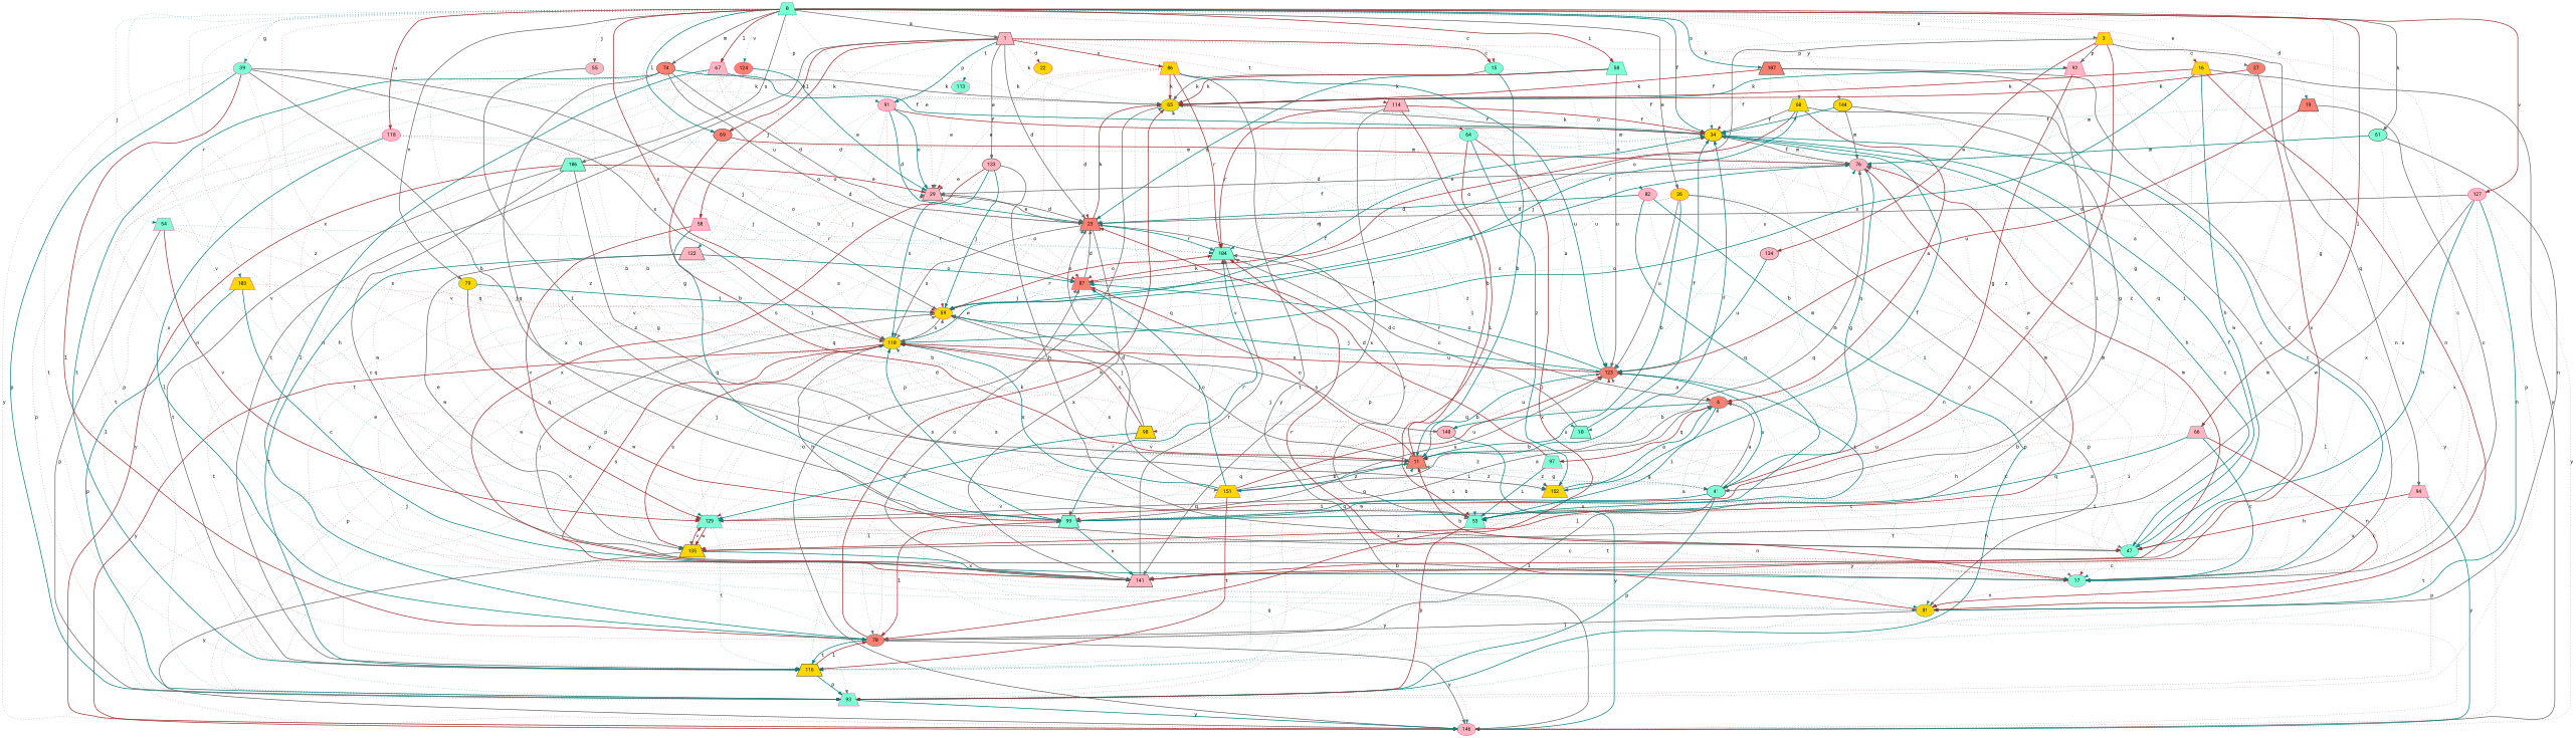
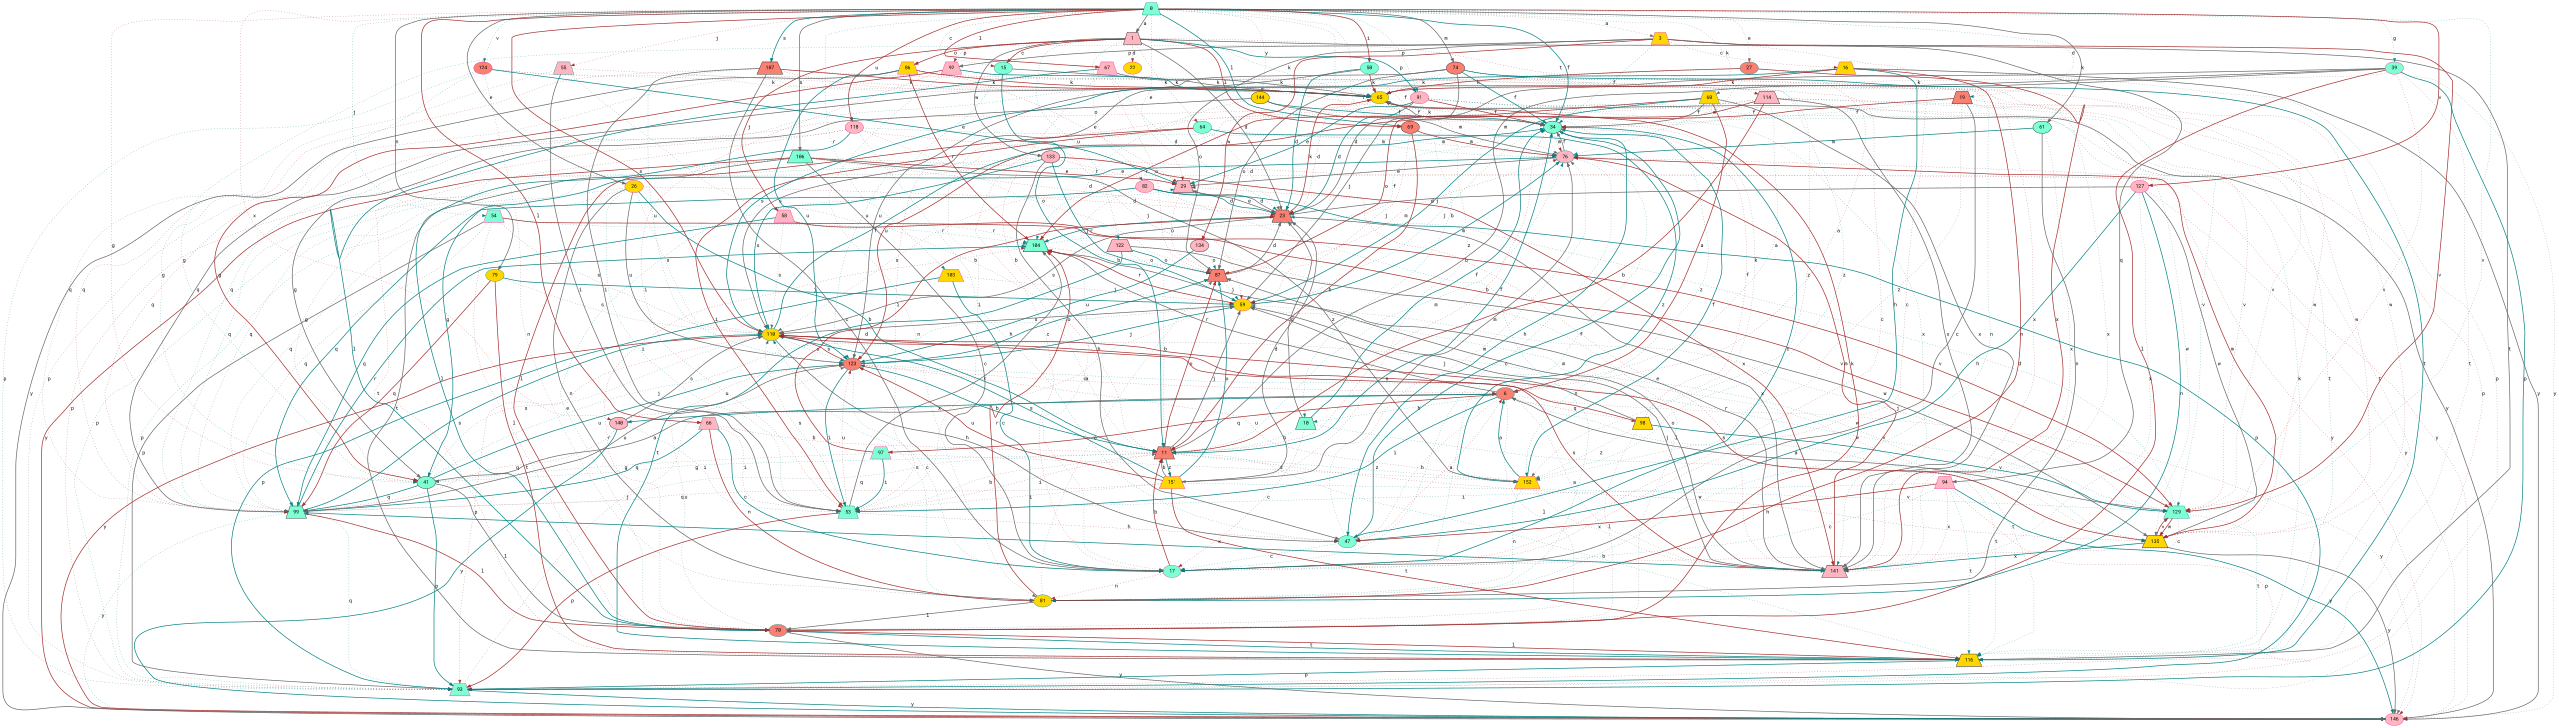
  strict digraph {
    fontname="Roboto Mono"
    node [color=deeppink fillcolor=aquamarine fontname="Roboto Mono" shape=trapezium style=filled]
    edge [color=teal fontname="Roboto Mono" style=dotted]
    0 [color=teal]
    1 [color=black fillcolor=lightpink]
    3 [fillcolor=gold]
    10 [color=black]
    15 [color=teal shape=ellipse]
    19 [color=black fillcolor=salmon]
    26 [fillcolor=gold shape=ellipse]
    27 [color=teal fillcolor=salmon shape=ellipse]
    29 [color=black fillcolor=lightpink]
-   34 [color=black fillcolor=gold shape=ellipse]
+   34 [color=black shape=ellipse]
    39 [shape=ellipse]
    41 [color=black shape=ellipse]
-   50 [color=teal]
+   50 [color=teal shape=ellipse]
    54
-   55 [color=teal fillcolor=lightpink shape=ellipse]
+   55 [color=teal fillcolor=lightpink]
    60 [color=teal fillcolor=gold]
    61 [color=black shape=ellipse]
    66 [color=teal fillcolor=lightpink]
    67 [fillcolor=lightpink]
    69 [color=black fillcolor=salmon shape=ellipse]
    74 [color=black fillcolor=salmon shape=ellipse]
    79 [color=teal fillcolor=gold shape=ellipse]
    91 [fillcolor=lightpink shape=ellipse]
    103 [fillcolor=gold]
    106 [color=black]
    107 [color=black fillcolor=salmon]
    110 [color=teal fillcolor=gold shape=ellipse]
    118 [fillcolor=lightpink shape=ellipse]
    124 [fillcolor=salmon shape=ellipse]
    127 [fillcolor=lightpink shape=ellipse]
    129 [color=teal]
    140 [color=black fillcolor=lightpink shape=ellipse]
    144 [color=black fillcolor=gold shape=ellipse]
    151 [fillcolor=gold]
    22 [fillcolor=gold shape=ellipse]
    23 [color=black fillcolor=salmon]
    58 [fillcolor=lightpink]
    64 [color=teal shape=ellipse]
    65 [color=teal fillcolor=gold shape=ellipse]
    82 [fillcolor=lightpink shape=ellipse]
    86 [fillcolor=gold]
    92 [fillcolor=lightpink]
-   113 [shape=ellipse]
    114 [color=black fillcolor=lightpink]
    116 [color=black fillcolor=gold]
    122 [color=black fillcolor=lightpink]
    133 [color=black fillcolor=lightpink shape=ellipse]
    16 [fillcolor=gold]
    17 [shape=ellipse]
-   87 [fillcolor=salmon]
+   87 [color=black fillcolor=salmon]
    94 [fillcolor=lightpink]
    134 [color=black fillcolor=lightpink shape=ellipse]
    11 [color=black fillcolor=salmon]
    123 [color=teal fillcolor=salmon shape=ellipse]
    135 [color=black fillcolor=gold]
    152 [fillcolor=gold]
    141 [color=black fillcolor=lightpink]
    53 [color=teal]
    99 [color=black]
    81 [color=teal fillcolor=gold shape=ellipse]
    93
    6 [color=teal fillcolor=salmon shape=ellipse]
    47 [color=teal shape=ellipse]
    59 [fillcolor=gold shape=ellipse]
    76 [color=teal fillcolor=lightpink shape=ellipse]
    70 [color=teal fillcolor=salmon shape=ellipse]
    146 [fillcolor=lightpink shape=ellipse]
    104 [color=black]
    97
    98 [color=black fillcolor=gold]
    0 -> 1 [color=gray40 label=a style=bold]
    0 -> 3 [color=gray40 label=a]
    0 -> 10 [label=b]
    0 -> 15 [color=brown label=c]
    0 -> 19 [label=d]
    0 -> 26 [color=gray40 label=e style=bold]
    0 -> 27 [color=gray40 label=e]
    0 -> 29 [color=brown label=e]
    0 -> 34 [label=f style=bold]
    0 -> 39 [label=g]
    0 -> 41 [color=brown label=g]
    0 -> 50 [color=brown label=i style=bold]
    0 -> 54 [label=j]
    0 -> 55 [color=brown label=j]
    0 -> 60 [color=gray40 label=k]
    0 -> 61 [color=gray40 label=k style=bold]
    0 -> 66 [color=brown label=l style=bold]
    0 -> 67 [color=brown label=l style=bold]
    0 -> 69 [label=l style=bold]
    0 -> 74 [color=gray40 label=m style=bold]
    0 -> 79 [color=gray40 label=n style=bold]
    0 -> 91 [label=p]
    0 -> 103 [label=r]
    0 -> 106 [color=gray40 label=s style=bold]
    0 -> 107 [label=s style=bold]
    0 -> 110 [color=brown label=s style=bold]
    0 -> 118 [color=brown label=u style=bold]
    0 -> 124 [label=v]
    0 -> 127 [color=brown label=v style=bold]
    0 -> 129 [label=v]
    0 -> 140 [color=brown label=x]
    0 -> 144 [color=gray40 label=y]
    0 -> 151 [color=gray40 label=z]
    1 -> 15 [color=brown label=c style=bold]
    1 -> 69 [color=brown label=l style=bold]
    1 -> 91 [label=p style=bold]
    1 -> 22 [color=brown label=d]
    1 -> 23 [color=gray40 label=d style=bold]
    1 -> 58 [color=brown label=j style=bold]
    1 -> 64 [color=brown label=k]
    1 -> 65 [label=k]
    1 -> 82 [label=o]
    1 -> 86 [color=brown label=o style=bold]
    1 -> 92 [color=brown label=p]
-   1 -> 113 [label=t]
    1 -> 114 [color=brown label=t]
    1 -> 116 [color=gray40 label=t style=bold]
    1 -> 122 [label=u]
    1 -> 133 [color=gray40 label=w style=bold]
    3 -> 34 [label=f]
    3 -> 41 [label=g]
    3 -> 129 [color=brown label=v style=bold]
    3 -> 92 [color=gray40 label=p style=bold]
    3 -> 16 [color=brown label=c]
    3 -> 17 [color=brown label=c]
    3 -> 87 [color=gray40 label=o style=bold]
    3 -> 94 [color=gray40 label=q style=bold]
    3 -> 134 [color=brown label=w style=bold]
    10 -> 34 [label=f style=bold]
    10 -> 23 [color=gray40 label=d style=bold]
    10 -> 116 [label=t]
    10 -> 17 [color=brown label=c]
    10 -> 11 [label=b]
    15 -> 65 [color=gray40 label=k style=bold]
    15 -> 11 [label=b style=bold]
    15 -> 123 [label=u]
    19 -> 34 [label=f]
    19 -> 17 [color=gray40 label=c style=bold]
    19 -> 123 [color=brown label=u style=bold]
    19 -> 135 [color=brown label=w]
    19 -> 152 [color=gray40 label=z]
    19 -> 141 [color=gray40 label=x]
    26 -> 110 [color=gray40 label=s]
    26 -> 23 [color=brown label=d]
    26 -> 11 [label=b style=bold]
    26 -> 123 [color=gray40 label=u style=bold]
    26 -> 53 [label=i]
    26 -> 99 [color=gray40 label=q]
    26 -> 81 [color=gray40 label=n style=bold]
    26 -> 93 [label=p]
    27 -> 65 [color=brown label=k style=bold]
    27 -> 141 [color=brown label=x style=bold]
    27 -> 99 [label=q]
    27 -> 6 [color=brown label=a]
    29 -> 23 [color=gray40 label=d style=bold]
    29 -> 87 [color=brown label=o]
    34 -> 65 [label=k]
    34 -> 17 [label=c style=bold]
    34 -> 11 [color=brown label=b]
    34 -> 47 [label=h style=bold]
    34 -> 59 [label=j]
    34 -> 76 [color=brown label=m]
    39 -> 110 [color=gray40 label=s style=bold]
    39 -> 129 [color=brown label=v]
    39 -> 65 [color=gray40 label=k]
    39 -> 116 [color=gray40 label=t]
    39 -> 11 [color=gray40 label=b style=bold]
    39 -> 93 [label=p style=bold]
    39 -> 59 [color=gray40 label=j style=bold]
    39 -> 70 [color=brown label=l style=bold]
    39 -> 146 [color=gray40 label=y]
    41 -> 110 [color=gray40 label=s]
    41 -> 123 [label=u style=bold]
    41 -> 99 [label=q style=bold]
    41 -> 93 [label=p style=bold]
    41 -> 6 [color=gray40 label=a style=bold]
    41 -> 59 [label=j]
    41 -> 70 [color=gray40 label=l style=bold]
    50 -> 34 [label=f]
    50 -> 23 [label=d style=bold]
    50 -> 65 [color=brown label=k style=bold]
    50 -> 17 [color=brown label=c]
    50 -> 123 [color=gray40 label=u style=bold]
    54 -> 110 [color=brown label=s]
    54 -> 129 [color=brown label=v style=bold]
    54 -> 99 [color=gray40 label=q]
    54 -> 93 [color=gray40 label=p style=bold]
    54 -> 70 [color=brown label=l]
    54 -> 104 [label=r]
    55 -> 65 [color=brown label=k]
    55 -> 11 [color=gray40 label=b]
    55 -> 53 [color=gray40 label=i style=bold]
    55 -> 99 [color=gray40 label=q]
    60 -> 34 [color=gray40 label=f style=bold]
    60 -> 87 [color=brown label=o style=bold]
    60 -> 141 [color=gray40 label=x style=bold]
    60 -> 6 [color=brown label=a style=bold]
    60 -> 59 [label=j style=bold]
    61 -> 141 [color=gray40 label=x]
    61 -> 81 [color=gray40 label=n style=bold]
    61 -> 76 [label=m style=bold]
    66 -> 17 [label=c style=bold]
    66 -> 11 [color=brown label=b]
    66 -> 53 [color=brown label=i]
    66 -> 99 [label=q style=bold]
    66 -> 81 [color=brown label=n style=bold]
    67 -> 23 [label=d]
    67 -> 65 [color=gray40 label=k style=bold]
    67 -> 87 [color=brown label=o]
    67 -> 11 [color=brown label=b]
    67 -> 152 [color=gray40 label=z]
    67 -> 70 [label=l style=bold]
    69 -> 11 [color=brown label=b style=bold]
    69 -> 59 [color=brown label=j]
    69 -> 76 [color=brown label=m style=bold]
    74 -> 34 [label=f style=bold]
    74 -> 23 [color=gray40 label=d style=bold]
    74 -> 65 [label=k]
    74 -> 116 [label=t style=bold]
    74 -> 87 [color=gray40 label=o style=bold]
    74 -> 141 [color=brown label=x]
    74 -> 99 [color=gray40 label=q style=bold]
    74 -> 81 [label=n]
    79 -> 110 [color=gray40 label=s]
-   79 -> 116 [color=brown label=t]
+   79 -> 116 [color=brown label=t style=bold]
    79 -> 99 [color=brown label=q style=bold]
    79 -> 59 [label=j style=bold]
    91 -> 29 [label=e style=bold]
    91 -> 34 [color=brown label=f style=bold]
    91 -> 129 [label=v]
    91 -> 23 [label=d style=bold]
    91 -> 116 [color=gray40 label=t]
    91 -> 141 [label=x]
    91 -> 53 [color=brown label=i]
    103 -> 17 [label=c style=bold]
    103 -> 93 [label=p style=bold]
    103 -> 59 [color=brown label=j]
    106 -> 29 [color=brown label=e style=bold]
    106 -> 41 [color=gray40 label=g]
    106 -> 23 [color=brown label=d]
    106 -> 116 [color=gray40 label=t style=bold]
    106 -> 17 [color=gray40 label=c style=bold]
    106 -> 135 [color=gray40 label=w]
    106 -> 152 [color=gray40 label=z style=bold]
    106 -> 99 [label=q]
    106 -> 146 [color=brown label=y style=bold]
    107 -> 34 [color=brown label=f]
    107 -> 65 [color=brown label=k style=bold]
    107 -> 17 [color=gray40 label=c style=bold]
    107 -> 123 [label=u]
    107 -> 135 [color=brown label=w]
    107 -> 53 [color=gray40 label=i style=bold]
    107 -> 99 [color=brown label=q]
    110 -> 34 [label=f style=bold]
    110 -> 123 [label=u]
    110 -> 135 [color=gray40 label=w]
    110 -> 93 [color=brown label=p]
    110 -> 47 [color=gray40 label=h style=bold]
    110 -> 146 [color=brown label=y style=bold]
    118 -> 116 [color=brown label=t]
    118 -> 87 [color=gray40 label=o]
    118 -> 93 [color=brown label=p]
    118 -> 47 [label=h]
    118 -> 59 [color=brown label=j]
    118 -> 76 [label=m]
    118 -> 70 [label=l style=bold]
    124 -> 29 [label=e style=bold]
    124 -> 41 [label=g]
    124 -> 129 [color=gray40 label=v]
    124 -> 65 [color=gray40 label=k]
    124 -> 81 [color=gray40 label=n]
    124 -> 93 [label=p]
    127 -> 23 [color=gray40 label=d style=bold]
    127 -> 135 [color=gray40 label=w style=bold]
    127 -> 141 [color=gray40 label=x]
    127 -> 81 [label=n style=bold]
    127 -> 47 [label=h style=bold]
    127 -> 146 [color=gray40 label=y]
    129 -> 23 [label=d]
    129 -> 116 [label=t]
    129 -> 17 [color=brown label=c]
    129 -> 135 [color=brown label=w style=bold]
    129 -> 6 [color=gray40 label=a style=bold]
    129 -> 59 [color=gray40 label=j]
    140 -> 110 [color=gray40 label=s style=bold]
    140 -> 123 [color=brown label=u]
    140 -> 53 [label=i]
    140 -> 99 [color=brown label=q]
    140 -> 146 [label=y style=bold]
    144 -> 34 [label=f style=bold]
    144 -> 41 [color=gray40 label=g style=bold]
    144 -> 76 [color=gray40 label=m style=bold]
    144 -> 104 [label=r]
    151 -> 110 [label=s style=bold]
    151 -> 129 [label=v]
    151 -> 23 [color=gray40 label=d style=bold]
    151 -> 116 [color=brown label=t style=bold]
    151 -> 87 [label=o style=bold]
    151 -> 11 [color=gray40 label=b style=bold]
    151 -> 123 [color=brown label=u style=bold]
    151 -> 53 [color=gray40 label=i]
    151 -> 99 [color=brown label=q]
    151 -> 76 [color=gray40 label=m style=bold]
    23 -> 29 [color=gray40 label=e style=bold]
    23 -> 110 [color=gray40 label=s style=bold]
    23 -> 65 [color=brown label=k style=bold]
    23 -> 141 [color=gray40 label=x style=bold]
    23 -> 104 [label=r style=bold]
    58 -> 110 [color=gray40 label=s]
    58 -> 129 [color=brown label=v style=bold]
    58 -> 99 [label=q style=bold]
    58 -> 104 [label=r]
    64 -> 23 [color=gray40 label=d]
    64 -> 152 [label=z style=bold]
    64 -> 53 [color=brown label=i style=bold]
    64 -> 76 [label=m]
    64 -> 70 [color=brown label=l style=bold]
    65 -> 34 [color=gray40 label=f style=bold]
    65 -> 23 [color=brown label=d]
    65 -> 152 [label=z]
    65 -> 99 [color=brown label=q]
    65 -> 76 [color=gray40 label=m]
    65 -> 146 [color=gray40 label=y style=bold]
    82 -> 110 [color=gray40 label=s]
    82 -> 23 [label=d style=bold]
    82 -> 17 [color=gray40 label=c]
    82 -> 99 [label=q style=bold]
    82 -> 81 [label=n]
    82 -> 93 [label=p style=bold]
    86 -> 29 [color=brown label=e]
    86 -> 65 [color=brown label=k style=bold]
-   86 -> 17 [color=gray40 label=c]
    86 -> 123 [label=u style=bold]
    86 -> 135 [color=brown label=w]
    86 -> 93 [color=gray40 label=p]
    86 -> 146 [color=gray40 label=y style=bold]
    86 -> 104 [color=brown label=r style=bold]
    92 -> 41 [color=brown label=g style=bold]
    92 -> 65 [label=k style=bold]
    92 -> 152 [label=z]
    92 -> 53 [color=brown label=i]
    92 -> 81 [color=gray40 label=n]
-   113 -> 29 [label=e]
-   114 -> 34 [color=brown label=f style=bold]
+   114 -> 34 [color=brown label=f]
    114 -> 129 [color=brown label=v]
    114 -> 116 [label=t]
    114 -> 17 [color=brown label=c]
    114 -> 11 [color=brown label=b style=bold]
    114 -> 141 [color=gray40 label=x style=bold]
    114 -> 53 [color=gray40 label=i]
    114 -> 93 [color=brown label=p]
    114 -> 6 [color=gray40 label=a]
    114 -> 104 [color=brown label=r style=bold]
    116 -> 65 [label=k]
    116 -> 11 [label=b]
    116 -> 93 [label=p style=bold]
    116 -> 70 [color=brown label=l style=bold]
    122 -> 116 [label=t style=bold]
    122 -> 87 [label=o style=bold]
    122 -> 11 [label=b]
    122 -> 135 [color=gray40 label=w style=bold]
    133 -> 29 [color=brown label=e]
    133 -> 110 [label=s style=bold]
    133 -> 141 [color=brown label=x style=bold]
    133 -> 99 [color=gray40 label=q]
    133 -> 93 [label=p]
    133 -> 47 [color=gray40 label=h style=bold]
    133 -> 59 [label=j style=bold]
    133 -> 146 [color=brown label=y]
    16 -> 110 [label=s style=bold]
    16 -> 65 [color=brown label=k style=bold]
    16 -> 81 [color=brown label=n style=bold]
    16 -> 93 [color=gray40 label=p]
    16 -> 47 [label=h style=bold]
    16 -> 76 [label=m]
    16 -> 146 [color=gray40 label=y style=bold]
    17 -> 11 [color=brown label=b style=bold]
    17 -> 81 [color=brown label=n]
    17 -> 76 [label=m]
    87 -> 23 [color=gray40 label=d style=bold]
    87 -> 59 [label=j]
    87 -> 76 [color=brown label=m]
    94 -> 116 [label=t]
    94 -> 17 [label=c]
    94 -> 141 [color=brown label=x]
    94 -> 53 [label=i]
    94 -> 93 [color=brown label=p]
    94 -> 47 [color=brown label=h style=bold]
    94 -> 146 [label=y style=bold]
    134 -> 87 [label=o]
    134 -> 123 [label=u style=bold]
    134 -> 70 [color=gray40 label=l]
    11 -> 34 [label=f style=bold]
    11 -> 41 [label=g]
    11 -> 151 [label=z style=bold]
    11 -> 87 [color=brown label=o style=bold]
    11 -> 135 [color=brown label=w]
    11 -> 152 [label=z]
    11 -> 53 [color=brown label=i]
    11 -> 99 [color=gray40 label=q]
    11 -> 59 [color=gray40 label=j style=bold]
    11 -> 76 [label=m]
    123 -> 110 [color=brown label=s style=bold]
    123 -> 129 [label=v]
    123 -> 17 [label=c]
    123 -> 87 [label=o style=bold]
    123 -> 11 [label=b style=bold]
    123 -> 53 [label=i style=bold]
    123 -> 6 [color=brown label=a]
    123 -> 59 [label=j style=bold]
    135 -> 110 [color=brown label=s style=bold]
    135 -> 129 [color=brown label=v style=bold]
    135 -> 141 [label=x style=bold]
    135 -> 76 [color=brown label=m style=bold]
    135 -> 146 [color=gray40 label=y style=bold]
    152 -> 34 [label=f style=bold]
    152 -> 123 [color=brown label=u]
    152 -> 141 [color=gray40 label=x]
    152 -> 81 [label=n]
    152 -> 6 [label=a style=bold]
    141 -> 29 [color=brown label=e]
    141 -> 110 [color=brown label=s style=bold]
    141 -> 87 [color=gray40 label=o style=bold]
    141 -> 6 [color=gray40 label=a]
    141 -> 59 [color=gray40 label=j style=bold]
    141 -> 76 [color=brown label=m style=bold]
    141 -> 104 [color=gray40 label=r style=bold]
    53 -> 110 [color=gray40 label=s]
    53 -> 11 [color=gray40 label=b]
    53 -> 123 [color=brown label=u]
    53 -> 93 [color=brown label=p style=bold]
    53 -> 47 [color=brown label=h]
    53 -> 104 [color=gray40 label=r style=bold]
    99 -> 110 [label=s style=bold]
    99 -> 123 [color=gray40 label=u style=bold]
    99 -> 141 [label=x style=bold]
    99 -> 70 [color=brown label=l style=bold]
    99 -> 146 [label=y]
    99 -> 104 [label=r style=bold]
    81 -> 110 [label=s]
    81 -> 87 [color=gray40 label=o]
    81 -> 70 [color=gray40 label=l style=bold]
    81 -> 104 [color=brown label=r style=bold]
    93 -> 99 [label=q]
    93 -> 59 [color=gray40 label=j]
    93 -> 146 [label=y style=bold]
    6 -> 10 [label=b]
    6 -> 140 [label=x style=bold]
    6 -> 116 [label=t]
    6 -> 53 [label=i style=bold]
    6 -> 47 [color=gray40 label=h]
    6 -> 70 [color=gray40 label=l]
    6 -> 146 [color=gray40 label=y]
    6 -> 104 [color=gray40 label=r style=bold]
    6 -> 97 [color=brown label=q style=bold]
    6 -> 98 [color=brown label=q]
    47 -> 34 [label=f style=bold]
    47 -> 17 [label=c]
    47 -> 6 [color=brown label=a]
    47 -> 76 [color=gray40 label=m]
    59 -> 110 [color=gray40 label=s style=bold]
    59 -> 135 [label=w]
    59 -> 76 [label=m style=bold]
    59 -> 104 [color=brown label=r style=bold]
    76 -> 29 [color=gray40 label=e style=bold]
    76 -> 34 [color=gray40 label=f style=bold]
    76 -> 41 [label=g style=bold]
    76 -> 17 [label=c]
    76 -> 146 [color=brown label=y]
    70 -> 29 [label=e]
    70 -> 65 [color=brown label=k style=bold]
    70 -> 116 [label=t style=bold]
    70 -> 123 [color=gray40 label=u]
    70 -> 146 [color=gray40 label=y style=bold]
    70 -> 104 [color=brown label=r]
    104 -> 34 [label=f]
    104 -> 87 [color=brown label=o]
    97 -> 41 [color=gray40 label=g]
    97 -> 23 [color=brown label=d style=bold]
    97 -> 152 [color=gray40 label=z]
    97 -> 53 [label=i style=bold]
    98 -> 34 [color=brown label=f]
    98 -> 110 [color=brown label=s style=bold]
    98 -> 129 [label=v style=bold]
    98 -> 65 [color=gray40 label=k]
    98 -> 152 [color=gray40 label=z]
    98 -> 59 [color=gray40 label=j style=bold]
    98 -> 70 [color=gray40 label=l]
  }
